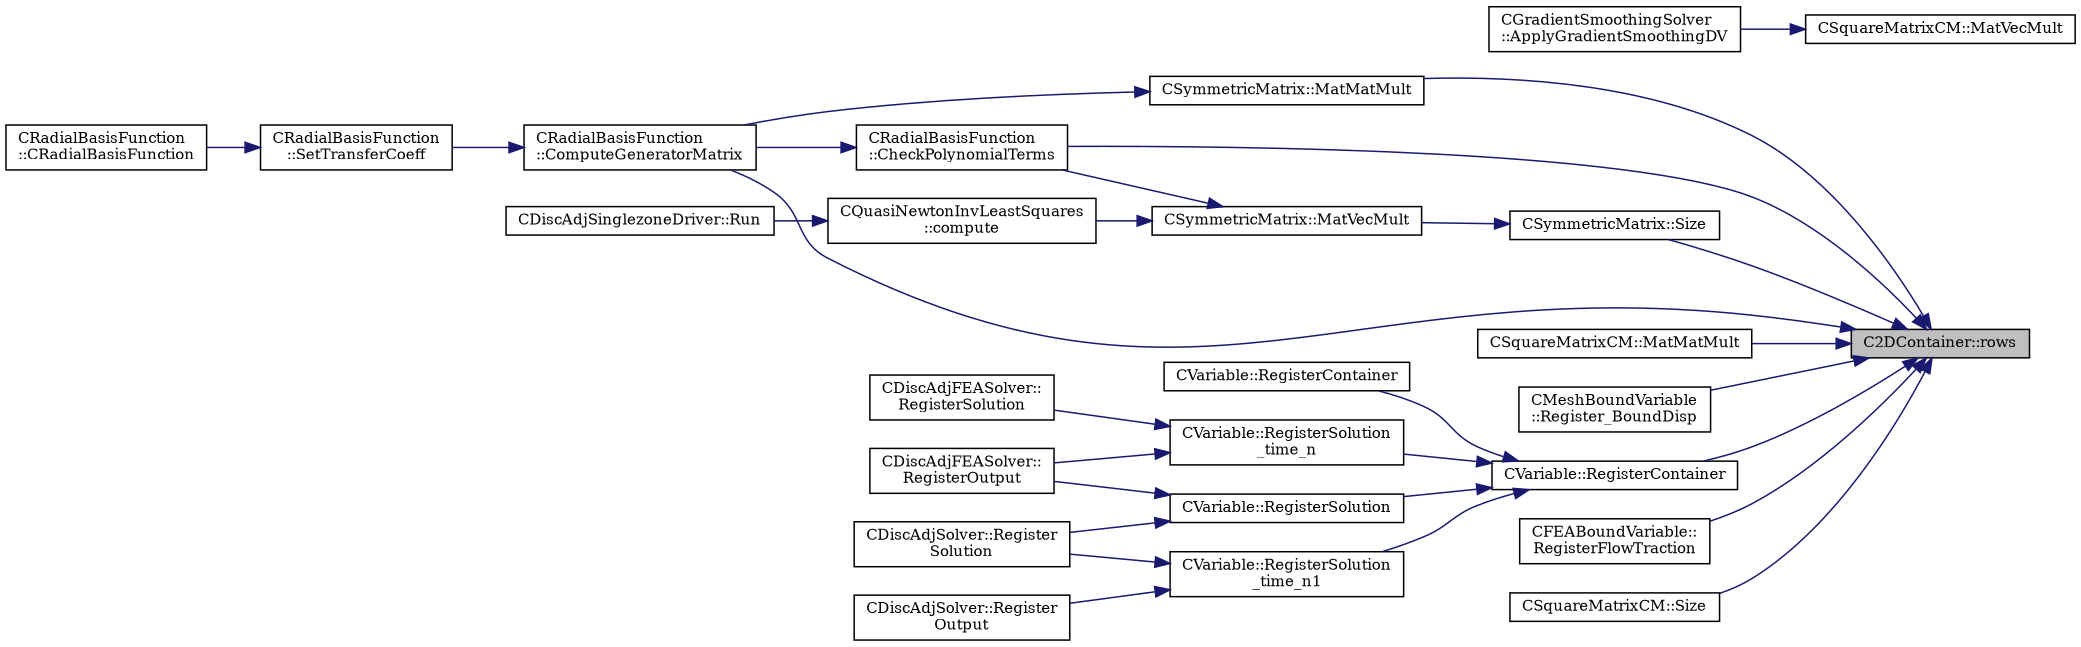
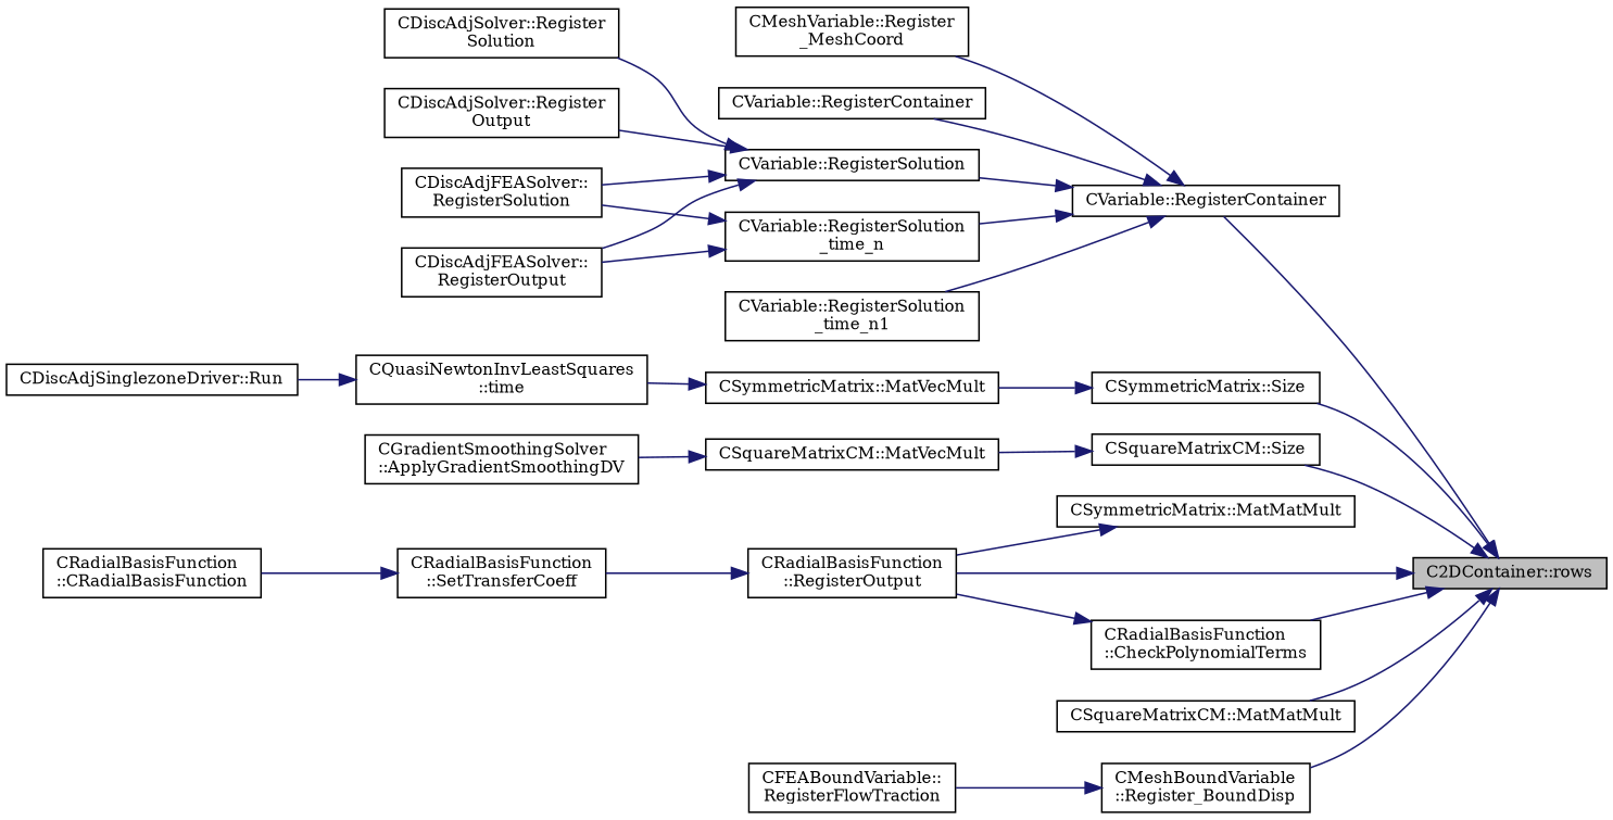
  digraph {
    fontname="DejaVu Serif"
    rankdir=RL
    node [color=black fillcolor=white fontname="DejaVu Serif" fontsize=10 shape=record style=filled]
    edge [color=midnightblue dir=back fontname="DejaVu Serif" fontsize=10 labelfontname=Helvetica labelfontsize=10 style=solid]
    n1 [fillcolor=grey75 fontcolor=black height=0.2 label="C2DContainer::rows" width=0.4]
    n2 [height=0.2 label="CRadialBasisFunction\l::CheckPolynomialTerms" width=0.4]
-   n3 [height=0.2 label="CRadialBasisFunction\l::ComputeGeneratorMatrix" width=0.4]
+   n3 [height=0.2 label="CRadialBasisFunction\l::RegisterOutput" width=0.4]
    n4 [height=0.2 label="CSymmetricMatrix::MatMatMult" width=0.4]
    n5 [height=0.2 label="CSquareMatrixCM::MatMatMult" width=0.4]
    n6 [height=0.2 label="CMeshBoundVariable\l::Register_BoundDisp" width=0.4]
    n7 [height=0.2 label="CVariable::RegisterContainer" width=0.4]
    n8 [height=0.2 label="CFEABoundVariable::\lRegisterFlowTraction" width=0.4]
    n9 [height=0.2 label="CSymmetricMatrix::Size" width=0.4]
    n10 [height=0.2 label="CSquareMatrixCM::Size" width=0.4]
    n11 [height=0.2 label="CRadialBasisFunction\l::SetTransferCoeff" width=0.4]
+   n12 [height=0.2 label="CMeshVariable::Register\l_MeshCoord" width=0.4]
    n13 [height=0.2 label="CVariable::RegisterContainer" width=0.4]
    n14 [height=0.2 label="CVariable::RegisterSolution" width=0.4]
    n15 [height=0.2 label="CVariable::RegisterSolution\l_time_n" width=0.4]
    n16 [height=0.2 label="CVariable::RegisterSolution\l_time_n1" width=0.4]
    n17 [height=0.2 label="CSymmetricMatrix::MatVecMult" width=0.4]
    n18 [height=0.2 label="CSquareMatrixCM::MatVecMult" width=0.4]
    n19 [height=0.2 label="CRadialBasisFunction\l::CRadialBasisFunction" width=0.4]
    n20 [height=0.2 label="CDiscAdjSolver::Register\lOutput" width=0.4]
    n21 [height=0.2 label="CDiscAdjFEASolver::\lRegisterOutput" width=0.4]
    n22 [height=0.2 label="CDiscAdjSolver::Register\lSolution" width=0.4]
    n23 [height=0.2 label="CDiscAdjFEASolver::\lRegisterSolution" width=0.4]
-   n24 [height=0.2 label="CQuasiNewtonInvLeastSquares\l::compute" width=0.4]
+   n24 [height=0.2 label="CQuasiNewtonInvLeastSquares\l::time" width=0.4]
    n25 [height=0.2 label="CDiscAdjSinglezoneDriver::Run" width=0.4]
    n26 [height=0.2 label="CGradientSmoothingSolver\l::ApplyGradientSmoothingDV" width=0.4]
    n1 -> n2
    n1 -> n3
-   n1 -> n4
    n1 -> n5
    n1 -> n6
    n1 -> n7
-   n1 -> n8
+   n6 -> n8
    n1 -> n9
    n1 -> n10
    n2 -> n3
    n3 -> n11
    n4 -> n3
+   n7 -> n12
    n7 -> n13
    n7 -> n14
    n7 -> n15
    n7 -> n16
    n9 -> n17
+   n10 -> n18
    n11 -> n19
-   n16 -> n20
+   n14 -> n20
    n14 -> n21
    n14 -> n22
+   n14 -> n23
    n15 -> n21
    n15 -> n23
-   n16 -> n22
-   n17 -> n2
    n17 -> n24
    n18 -> n26
    n24 -> n25
  }
